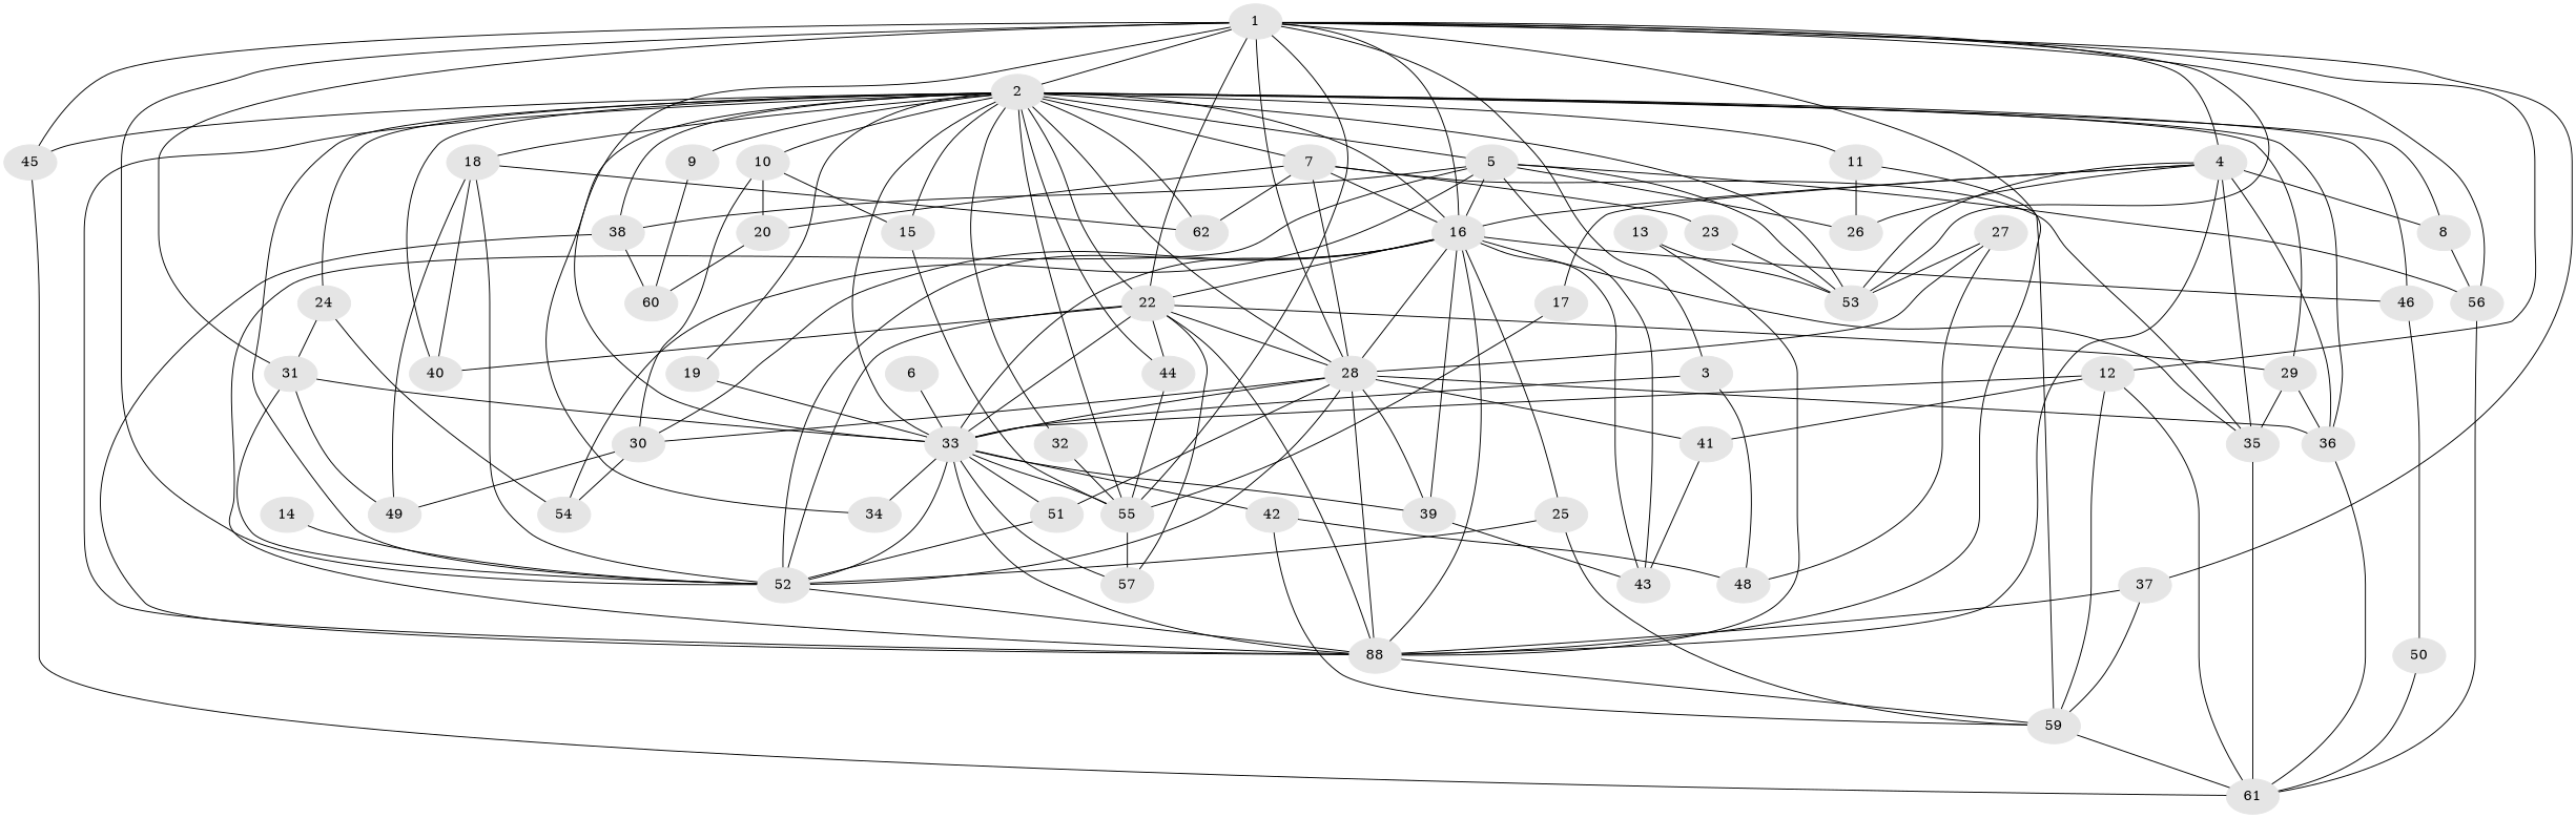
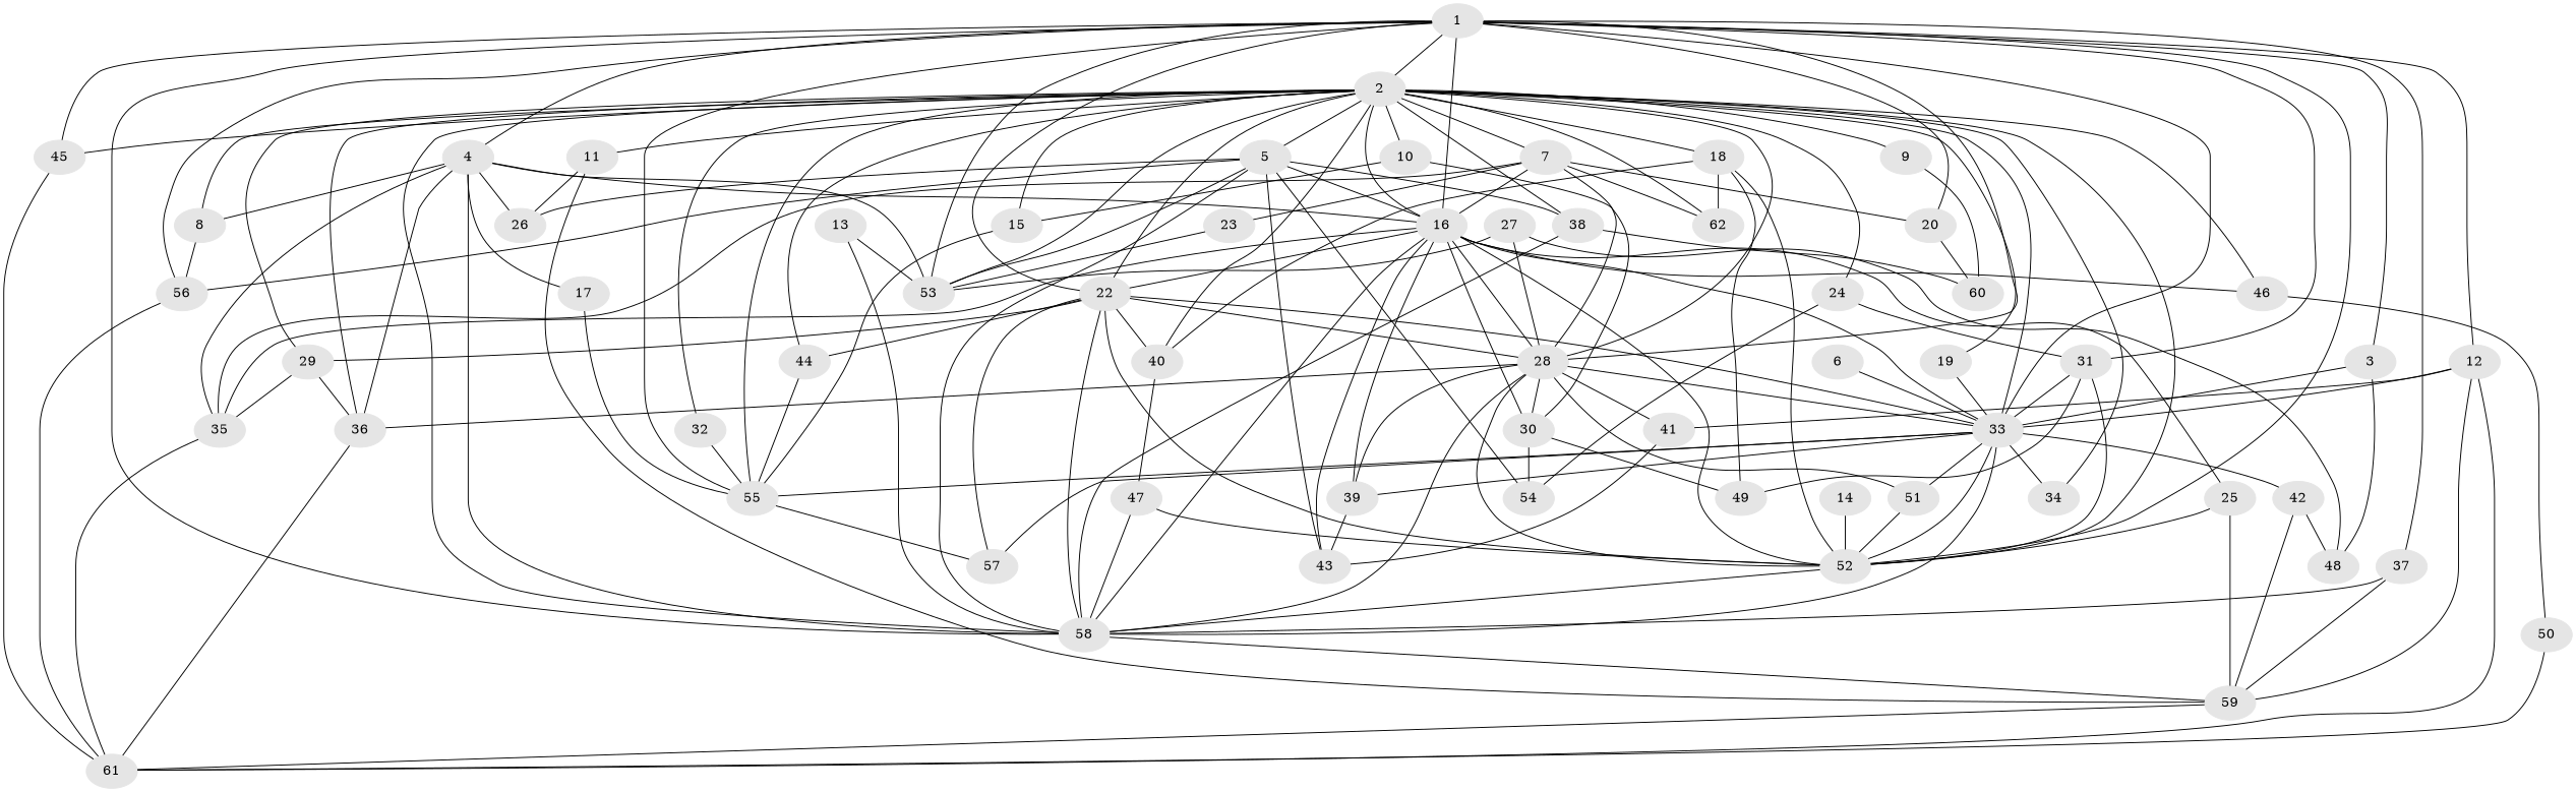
  graph {
    node [color=gray90 style=filled]
    edge [weight=1.0]
    1
    2
    3
    4
    12
    16
    20
    22
    28
    31
    33
    37
    45
    52
    53
    55
    56
-   58 [label=88]
+   58
    34
    5
    7
    8
    9
    10
    11
    15
    18
    19
    24
    29
    32
    36
    38
    40
    44
    46
    62
    48
    17
    26
    35
    59
    41
    61
    43
    30
    25
    39
    60
    57
    51
    49
    42
    54
    23
+   47
    50
    6
    13
    14
    27
    1 -- 2 [weight=4.0]
    1 -- 3
    1 -- 4
    1 -- 12
    1 -- 16 [weight=3.0]
-   10 -- 20
+   1 -- 20
    1 -- 22 [weight=3.0]
    1 -- 28 [weight=3.0]
    1 -- 31
    1 -- 33 [weight=4.0]
    1 -- 37
    1 -- 45
    1 -- 52 [weight=2.0]
    1 -- 53
    1 -- 55 [weight=2.0]
    1 -- 56
    1 -- 58 [weight=3.0]
    2 -- 16 [weight=2.0]
    2 -- 22 [weight=2.0]
    2 -- 28 [weight=2.0]
    2 -- 33 [weight=2.0]
    2 -- 45
    2 -- 52 [weight=2.0]
    2 -- 53
    2 -- 55 [weight=2.0]
    2 -- 58 [weight=3.0]
    2 -- 34
    2 -- 5
    2 -- 7
    2 -- 8 [weight=2.0]
    2 -- 9 [weight=2.0]
    2 -- 10
    2 -- 11
    2 -- 15 [weight=2.0]
    2 -- 18
    2 -- 19
    2 -- 24
    2 -- 29
    2 -- 32
    2 -- 36
    2 -- 38
    2 -- 40
    2 -- 44
    2 -- 46 [weight=2.0]
    2 -- 62
    3 -- 33
    3 -- 48
    4 -- 16
    4 -- 53
    4 -- 58
    4 -- 8
    4 -- 36
    4 -- 17
    4 -- 26
    4 -- 35
    12 -- 33 [weight=2.0]
    12 -- 59
    12 -- 41
    12 -- 61
    16 -- 22
    16 -- 28
    16 -- 33
    16 -- 52 [weight=2.0]
    16 -- 58 [weight=2.0]
    16 -- 46
    16 -- 35
    16 -- 43
    16 -- 30
    16 -- 25
    16 -- 39
    20 -- 60
    22 -- 28
    22 -- 33 [weight=2.0]
    22 -- 52
    22 -- 58
    22 -- 29
    22 -- 40
    22 -- 44
    22 -- 57
    28 -- 33 [weight=2.0]
    28 -- 52
    28 -- 58 [weight=2.0]
    28 -- 36
    28 -- 41
    28 -- 30
    28 -- 39 [weight=2.0]
    28 -- 51
    31 -- 33
    31 -- 52
    31 -- 49
    33 -- 52
    33 -- 55
    33 -- 58
    33 -- 34
    33 -- 39
    33 -- 57
    33 -- 51
    33 -- 42 [weight=2.0]
    37 -- 58
    37 -- 59
    45 -- 61
    52 -- 58 [weight=2.0]
    55 -- 57
    56 -- 61
    58 -- 59
    5 -- 16
    5 -- 53
    5 -- 56
    5 -- 58
    5 -- 38
    5 -- 26
    5 -- 43
    5 -- 54
    7 -- 16
    7 -- 20
    7 -- 28
    7 -- 62
    7 -- 35
    7 -- 23
    8 -- 56
    9 -- 60
    10 -- 15
    10 -- 30
    11 -- 26
    11 -- 59
    15 -- 55
    18 -- 52
    18 -- 40
    18 -- 62
    18 -- 49
    19 -- 33 [weight=2.0]
    24 -- 31
    24 -- 54
    29 -- 36
    29 -- 35
    32 -- 55 [weight=2.0]
    36 -- 61
    38 -- 58
    38 -- 60
+   40 -- 47
    44 -- 55
    46 -- 50
    17 -- 55
    35 -- 61
    59 -- 61
    41 -- 43
    30 -- 49
    30 -- 54
    25 -- 52
    25 -- 59
    39 -- 43
    51 -- 52
    42 -- 48
    42 -- 59
    23 -- 53
+   47 -- 52
+   47 -- 58
    50 -- 61
    6 -- 33
    13 -- 53
    13 -- 58
    14 -- 52
    27 -- 28
    27 -- 53
    27 -- 48
  }
